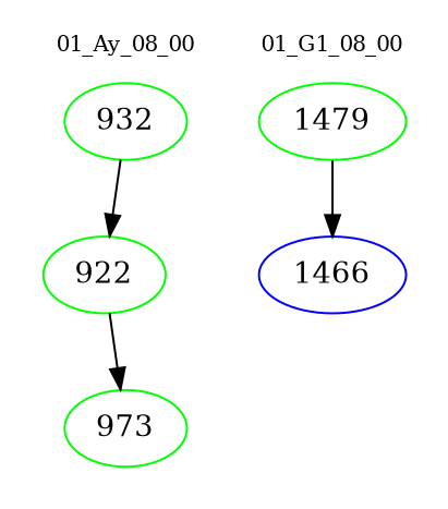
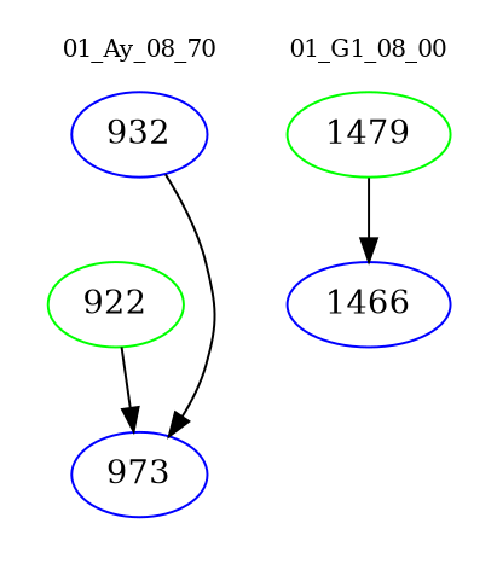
  digraph {
    node [color=green]
    edge [color=black]
-   n1 [label=932]
+   n1 [color=blue label=932]
    n2 [label=922]
-   n3 [label=973]
+   n3 [color=blue label=973]
    n4 [label=1479]
    n5 [color=blue label=1466]
    subgraph cluster_1 {
      color=white
      fontsize=10
-     label="01_Ay_08_00"
+     label="01_Ay_08_70"
      n1
      n2
      n3
    }
    subgraph cluster_2 {
      color=white
      fontsize=10
      label="01_G1_08_00"
      n4
      n5
    }
-   n1 -> n2
+   n1 -> n3
    n2 -> n3
    n4 -> n5
  }
